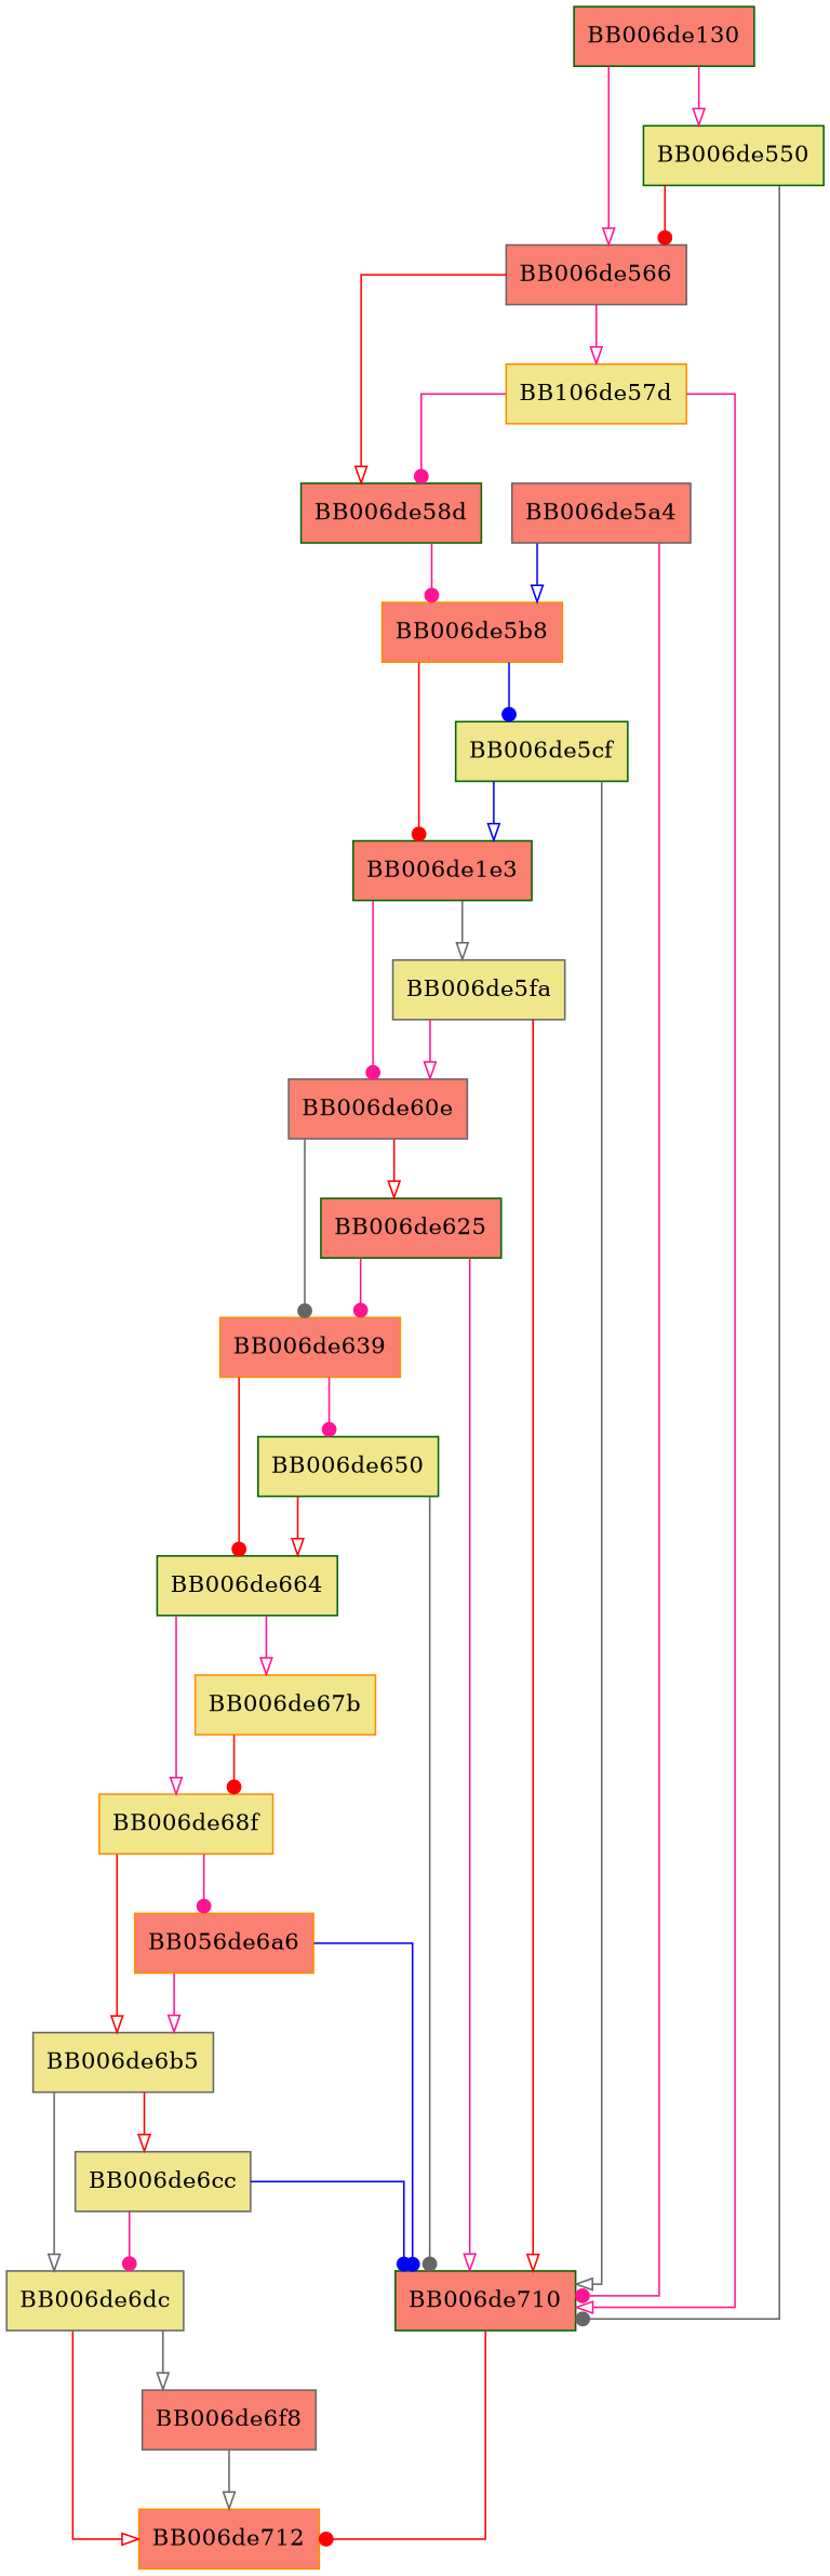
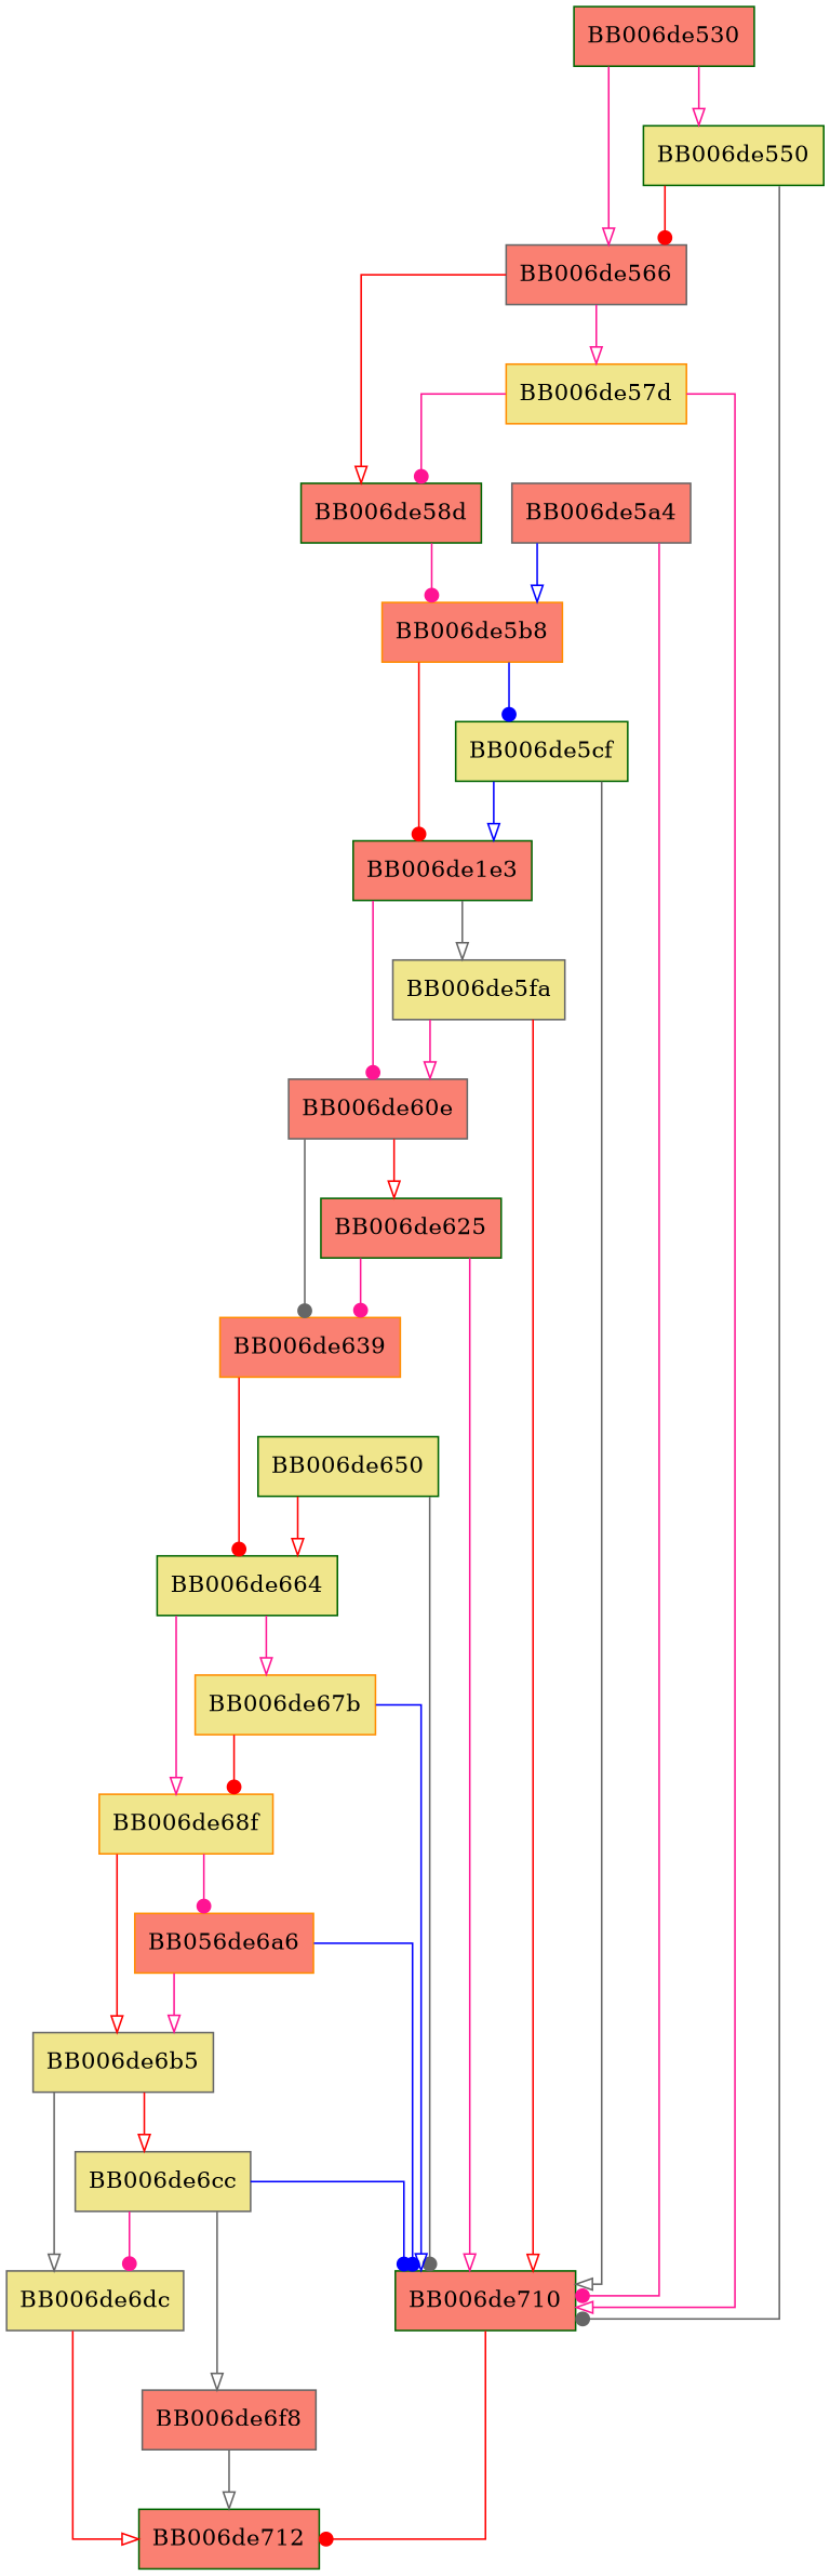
  digraph {
    splines=ortho
    node [color=darkgreen fillcolor=salmon shape=box style=filled]
    edge [arrowhead=onormal color=deeppink]
    BB006de566 [color=gray40]
-   BB006de530 [label=BB006de130]
+   BB006de530
    BB006de550 [fillcolor=khaki]
    BB006de58d
-   BB006de57d [color=darkorange fillcolor=khaki label=BB106de57d]
+   BB006de57d [color=darkorange fillcolor=khaki]
    BB006de710
    BB006de5b8 [color=darkorange]
-   BB006de712 [color=darkorange]
+   BB006de712
    n9 [label=BB006de1e3]
    BB006de5cf [fillcolor=khaki]
    BB006de5a4 [color=gray40]
    BB006de60e [color=gray40]
    BB006de5fa [color=gray40 fillcolor=khaki]
    BB006de639 [color=darkorange]
    BB006de625
    BB006de664 [fillcolor=khaki]
    BB006de650 [fillcolor=khaki]
    BB006de68f [color=darkorange fillcolor=khaki]
    BB006de67b [color=darkorange fillcolor=khaki]
    BB006de6b5 [color=gray40 fillcolor=khaki]
    n21 [color=darkorange label=BB056de6a6]
    BB006de6dc [color=gray40 fillcolor=khaki]
    BB006de6cc [color=gray40 fillcolor=khaki]
    BB006de6f8 [color=gray40]
    BB006de566 -> BB006de58d [color=red]
    BB006de566 -> BB006de57d
    BB006de530 -> BB006de566
    BB006de530 -> BB006de550
    BB006de550 -> BB006de566 [arrowhead=dot color=red]
    BB006de550 -> BB006de710 [arrowhead=dot color=gray40]
    BB006de58d -> BB006de5b8 [arrowhead=dot]
    BB006de57d -> BB006de58d [arrowhead=dot]
    BB006de57d -> BB006de710
    BB006de710 -> BB006de712 [arrowhead=dot color=red]
    BB006de5b8 -> n9 [arrowhead=dot color=red]
    BB006de5b8 -> BB006de5cf [arrowhead=dot color=blue]
    n9 -> BB006de60e [arrowhead=dot]
    n9 -> BB006de5fa [color=gray40]
    BB006de5cf -> BB006de710 [color=gray40]
    BB006de5cf -> n9 [color=blue]
    BB006de5a4 -> BB006de710 [arrowhead=dot]
    BB006de5a4 -> BB006de5b8 [color=blue]
    BB006de60e -> BB006de639 [arrowhead=dot color=gray40]
    BB006de60e -> BB006de625 [color=red]
    BB006de5fa -> BB006de710 [color=red]
    BB006de5fa -> BB006de60e
    BB006de639 -> BB006de664 [arrowhead=dot color=red]
-   BB006de639 -> BB006de650 [arrowhead=dot]
    BB006de625 -> BB006de710
    BB006de625 -> BB006de639 [arrowhead=dot]
    BB006de664 -> BB006de68f
    BB006de664 -> BB006de67b
    BB006de650 -> BB006de710 [arrowhead=dot color=gray40]
    BB006de650 -> BB006de664 [color=red]
    BB006de68f -> BB006de6b5 [color=red]
    BB006de68f -> n21 [arrowhead=dot]
+   BB006de67b -> BB006de710 [color=blue]
    BB006de67b -> BB006de68f [arrowhead=dot color=red]
    BB006de6b5 -> BB006de6dc [color=gray40]
    BB006de6b5 -> BB006de6cc [color=red]
    n21 -> BB006de710 [arrowhead=dot color=blue]
    n21 -> BB006de6b5
    BB006de6dc -> BB006de712 [color=red]
-   BB006de6dc -> BB006de6f8 [color=gray40]
+   BB006de6cc -> BB006de6f8 [color=gray40]
    BB006de6cc -> BB006de710 [arrowhead=dot color=blue]
    BB006de6cc -> BB006de6dc [arrowhead=dot]
    BB006de6f8 -> BB006de712 [color=gray40]
  }
